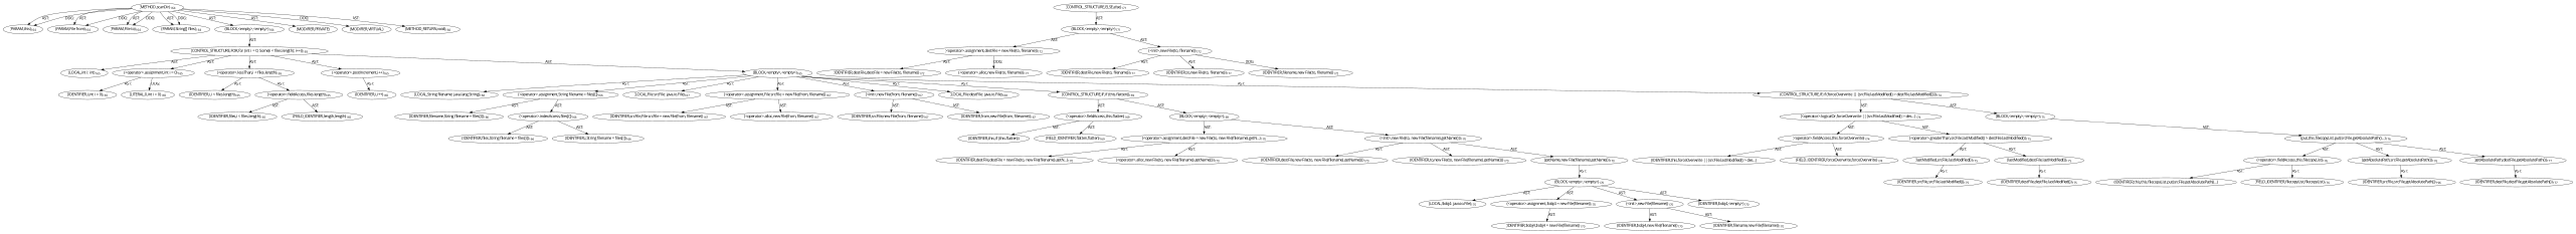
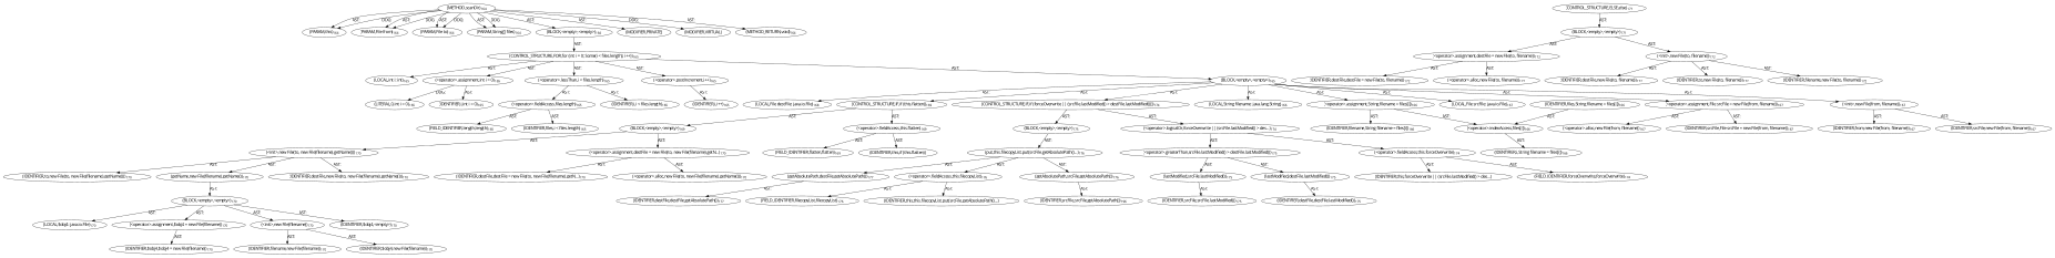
  digraph {
    fontname="Open Sans"
    node [fontname="Open Sans"]
    edge [fontname="Open Sans"]
    n1 [label=<(METHOD,scanDir)<SUB>164</SUB>>]
    n2 [label=<(PARAM,this)<SUB>164</SUB>>]
    n3 [label=<(PARAM,File from)<SUB>164</SUB>>]
    n4 [label=<(PARAM,File to)<SUB>164</SUB>>]
    n5 [label=<(PARAM,String[] files)<SUB>164</SUB>>]
    n6 [label=<(BLOCK,&lt;empty&gt;,&lt;empty&gt;)<SUB>164</SUB>>]
    n7 [label=<(MODIFIER,PRIVATE)>]
    n8 [label=<(MODIFIER,VIRTUAL)>]
    n9 [label=<(METHOD_RETURN,void)<SUB>164</SUB>>]
    n10 [label=<(CONTROL_STRUCTURE,FOR,for (int i = 0; Some(i &lt; files.length); i++))<SUB>165</SUB>>]
    n11 [label=<(LOCAL,int i: int)<SUB>165</SUB>>]
    n12 [label=<(&lt;operator&gt;.assignment,int i = 0)<SUB>165</SUB>>]
    n13 [label=<(&lt;operator&gt;.lessThan,i &lt; files.length)<SUB>165</SUB>>]
    n14 [label=<(&lt;operator&gt;.postIncrement,i++)<SUB>165</SUB>>]
    n15 [label=<(BLOCK,&lt;empty&gt;,&lt;empty&gt;)<SUB>165</SUB>>]
    n16 [label=<(IDENTIFIER,i,int i = 0)<SUB>165</SUB>>]
    n17 [label=<(LITERAL,0,int i = 0)<SUB>165</SUB>>]
    n18 [label=<(IDENTIFIER,i,i &lt; files.length)<SUB>165</SUB>>]
    n19 [label=<(&lt;operator&gt;.fieldAccess,files.length)<SUB>165</SUB>>]
    n20 [label=<(IDENTIFIER,i,i++)<SUB>165</SUB>>]
    n21 [label=<(LOCAL,String filename: java.lang.String)<SUB>166</SUB>>]
    n22 [label=<(&lt;operator&gt;.assignment,String filename = files[i])<SUB>166</SUB>>]
    n23 [label=<(LOCAL,File srcFile: java.io.File)<SUB>167</SUB>>]
    n24 [label=<(&lt;operator&gt;.assignment,File srcFile = new File(from, filename))<SUB>167</SUB>>]
    n25 [label=<(&lt;init&gt;,new File(from, filename))<SUB>167</SUB>>]
    n26 [label=<(LOCAL,File destFile: java.io.File)<SUB>168</SUB>>]
    n27 [label=<(CONTROL_STRUCTURE,IF,if (this.flatten))<SUB>169</SUB>>]
    n28 [label=<(CONTROL_STRUCTURE,IF,if (forceOverwrite || (srcFile.lastModified() &gt; destFile.lastModified())))<SUB>174</SUB>>]
    n29 [label=<(IDENTIFIER,files,i &lt; files.length)<SUB>165</SUB>>]
    n30 [label=<(FIELD_IDENTIFIER,length,length)<SUB>165</SUB>>]
    n31 [label=<(IDENTIFIER,filename,String filename = files[i])<SUB>166</SUB>>]
    n32 [label=<(&lt;operator&gt;.indexAccess,files[i])<SUB>166</SUB>>]
    n33 [label=<(IDENTIFIER,srcFile,File srcFile = new File(from, filename))<SUB>167</SUB>>]
    n34 [label=<(&lt;operator&gt;.alloc,new File(from, filename))<SUB>167</SUB>>]
    n35 [label=<(IDENTIFIER,srcFile,new File(from, filename))<SUB>167</SUB>>]
    n36 [label=<(IDENTIFIER,from,new File(from, filename))<SUB>167</SUB>>]
    n37 [label=<(&lt;operator&gt;.fieldAccess,this.flatten)<SUB>169</SUB>>]
    n38 [label=<(BLOCK,&lt;empty&gt;,&lt;empty&gt;)<SUB>169</SUB>>]
    n39 [label=<(&lt;operator&gt;.logicalOr,forceOverwrite || (srcFile.lastModified() &gt; des...)<SUB>174</SUB>>]
    n40 [label=<(BLOCK,&lt;empty&gt;,&lt;empty&gt;)<SUB>175</SUB>>]
    n41 [label=<(IDENTIFIER,files,String filename = files[i])<SUB>166</SUB>>]
    n42 [label=<(IDENTIFIER,i,String filename = files[i])<SUB>166</SUB>>]
    n43 [label=<(IDENTIFIER,this,if (this.flatten))>]
    n44 [label=<(FIELD_IDENTIFIER,flatten,flatten)<SUB>169</SUB>>]
    n45 [label=<(&lt;operator&gt;.assignment,destFile = new File(to, new File(filename).getN...)<SUB>170</SUB>>]
    n46 [label=<(&lt;init&gt;,new File(to, new File(filename).getName()))<SUB>170</SUB>>]
    n47 [label=<(CONTROL_STRUCTURE,ELSE,else)<SUB>171</SUB>>]
    n48 [label=<(BLOCK,&lt;empty&gt;,&lt;empty&gt;)<SUB>171</SUB>>]
    n49 [label=<(IDENTIFIER,destFile,destFile = new File(to, new File(filename).getN...)<SUB>170</SUB>>]
    n50 [label=<(&lt;operator&gt;.alloc,new File(to, new File(filename).getName()))<SUB>170</SUB>>]
    n51 [label=<(IDENTIFIER,destFile,new File(to, new File(filename).getName()))<SUB>170</SUB>>]
    n52 [label=<(IDENTIFIER,to,new File(to, new File(filename).getName()))<SUB>170</SUB>>]
    n53 [label=<(getName,new File(filename).getName())<SUB>170</SUB>>]
    n54 [label=<(BLOCK,&lt;empty&gt;,&lt;empty&gt;)<SUB>170</SUB>>]
    n55 [label=<(LOCAL,$obj4: java.io.File)<SUB>170</SUB>>]
    n56 [label=<(&lt;operator&gt;.assignment,$obj4 = new File(filename))<SUB>170</SUB>>]
    n57 [label=<(&lt;init&gt;,new File(filename))<SUB>170</SUB>>]
    n58 [label=<(IDENTIFIER,$obj4,&lt;empty&gt;)<SUB>170</SUB>>]
    n59 [label=<(IDENTIFIER,$obj4,$obj4 = new File(filename))<SUB>170</SUB>>]
    n60 [label=<(IDENTIFIER,$obj4,new File(filename))<SUB>170</SUB>>]
    n61 [label=<(IDENTIFIER,filename,new File(filename))<SUB>170</SUB>>]
    n62 [label=<(&lt;operator&gt;.assignment,destFile = new File(to, filename))<SUB>172</SUB>>]
    n63 [label=<(&lt;init&gt;,new File(to, filename))<SUB>172</SUB>>]
    n64 [label=<(IDENTIFIER,destFile,destFile = new File(to, filename))<SUB>172</SUB>>]
    n65 [label=<(&lt;operator&gt;.alloc,new File(to, filename))<SUB>172</SUB>>]
    n66 [label=<(IDENTIFIER,destFile,new File(to, filename))<SUB>172</SUB>>]
    n67 [label=<(IDENTIFIER,to,new File(to, filename))<SUB>172</SUB>>]
    n68 [label=<(IDENTIFIER,filename,new File(to, filename))<SUB>172</SUB>>]
    n69 [label=<(&lt;operator&gt;.fieldAccess,this.forceOverwrite)<SUB>174</SUB>>]
    n70 [label=<(&lt;operator&gt;.greaterThan,srcFile.lastModified() &gt; destFile.lastModified())<SUB>175</SUB>>]
    n71 [label=<(put,this.filecopyList.put(srcFile.getAbsolutePath()...)<SUB>176</SUB>>]
    n72 [label=<(IDENTIFIER,this,forceOverwrite || (srcFile.lastModified() &gt; des...)>]
    n73 [label=<(FIELD_IDENTIFIER,forceOverwrite,forceOverwrite)<SUB>174</SUB>>]
    n74 [label=<(lastModified,srcFile.lastModified())<SUB>175</SUB>>]
    n75 [label=<(lastModified,destFile.lastModified())<SUB>175</SUB>>]
    n76 [label=<(IDENTIFIER,srcFile,srcFile.lastModified())<SUB>175</SUB>>]
    n77 [label=<(IDENTIFIER,destFile,destFile.lastModified())<SUB>175</SUB>>]
    n78 [label=<(&lt;operator&gt;.fieldAccess,this.filecopyList)<SUB>176</SUB>>]
    n79 [label=<(getAbsolutePath,srcFile.getAbsolutePath())<SUB>176</SUB>>]
    n80 [label=<(getAbsolutePath,destFile.getAbsolutePath())<SUB>177</SUB>>]
    n81 [label=<(IDENTIFIER,this,this.filecopyList.put(srcFile.getAbsolutePath()...)>]
    n82 [label=<(FIELD_IDENTIFIER,filecopyList,filecopyList)<SUB>176</SUB>>]
    n83 [label=<(IDENTIFIER,srcFile,srcFile.getAbsolutePath())<SUB>196</SUB>>]
    n84 [label=<(IDENTIFIER,destFile,destFile.getAbsolutePath())<SUB>177</SUB>>]
    n1 -> n2 [label="AST: "]
    n1 -> n2 [label="DDG: "]
    n1 -> n3 [label="AST: "]
    n1 -> n3 [label="DDG: "]
    n1 -> n4 [label="AST: "]
    n1 -> n4 [label="DDG: "]
    n1 -> n5 [label="AST: "]
    n1 -> n5 [label="DDG: "]
    n1 -> n6 [label="AST: "]
    n1 -> n7 [label="AST: "]
    n1 -> n8 [label="DDG: "]
    n1 -> n9 [label="AST: "]
    n6 -> n10 [label="AST: "]
    n10 -> n11 [label="AST: "]
    n10 -> n12 [label="AST: "]
    n10 -> n13 [label="AST: "]
    n10 -> n14 [label="AST: "]
    n10 -> n15 [label="AST: "]
    n12 -> n16 [label="AST: "]
    n12 -> n17 [label="DDG: "]
    n13 -> n18 [label="AST: "]
    n13 -> n19 [label="AST: "]
    n14 -> n20 [label="AST: "]
    n15 -> n21 [label="AST: "]
    n15 -> n22 [label="AST: "]
    n15 -> n23 [label="AST: "]
    n15 -> n24 [label="AST: "]
    n15 -> n25 [label="AST: "]
    n15 -> n26 [label="AST: "]
    n15 -> n27 [label="AST: "]
    n15 -> n28 [label="AST: "]
    n19 -> n29 [label="AST: "]
    n19 -> n30 [label="AST: "]
    n22 -> n31 [label="AST: "]
    n22 -> n32 [label="AST: "]
    n24 -> n33 [label="AST: "]
    n24 -> n34 [label="AST: "]
    n25 -> n35 [label="AST: "]
    n25 -> n36 [label="AST: "]
    n27 -> n37 [label="AST: "]
    n27 -> n38 [label="AST: "]
    n28 -> n39 [label="AST: "]
    n28 -> n40 [label="AST: "]
-   n32 -> n41 [label="AST: "]
+   n41 -> n32 [label="AST: "]
    n32 -> n42 [label="AST: "]
    n37 -> n43 [label="AST: "]
    n37 -> n44 [label="AST: "]
    n38 -> n45 [label="AST: "]
    n38 -> n46 [label="AST: "]
    n39 -> n69 [label="AST: "]
    n39 -> n70 [label="AST: "]
    n40 -> n71 [label="AST: "]
    n45 -> n49 [label="AST: "]
    n45 -> n50 [label="AST: "]
    n46 -> n51 [label="AST: "]
    n46 -> n52 [label="AST: "]
    n46 -> n53 [label="AST: "]
    n47 -> n48 [label="AST: "]
    n48 -> n62 [label="AST: "]
    n48 -> n63 [label="AST: "]
    n53 -> n54 [label="AST: "]
    n54 -> n55 [label="AST: "]
    n54 -> n56 [label="AST: "]
    n54 -> n57 [label="AST: "]
    n54 -> n58 [label="AST: "]
    n56 -> n59 [label="AST: "]
    n57 -> n60 [label="AST: "]
    n57 -> n61 [label="AST: "]
    n62 -> n64 [label="AST: "]
-   n62 -> n65 [label="DDG: "]
+   n62 -> n65 [label="AST: "]
    n63 -> n66 [label="AST: "]
    n63 -> n67 [label="AST: "]
-   n63 -> n68 [label="DDG: "]
+   n63 -> n68 [label="AST: "]
    n69 -> n72 [label="AST: "]
    n69 -> n73 [label="AST: "]
    n70 -> n74 [label="AST: "]
    n70 -> n75 [label="AST: "]
    n71 -> n78 [label="AST: "]
    n71 -> n79 [label="AST: "]
    n71 -> n80 [label="AST: "]
    n74 -> n76 [label="AST: "]
    n75 -> n77 [label="AST: "]
    n78 -> n81 [label="AST: "]
    n78 -> n82 [label="AST: "]
    n79 -> n83 [label="AST: "]
    n80 -> n84 [label="AST: "]
  }
